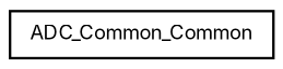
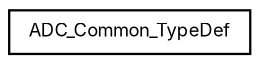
  digraph {
    rankdir=LR
    fontname=Inter
-   n1 [color=black fillcolor=white fontname=Inter fontsize=8 height=0.2 label=ADC_Common_Common shape=record style=filled width=0.4]
+   n1 [color=black fillcolor=white fontname=Inter fontsize=8 height=0.2 label=ADC_Common_TypeDef shape=record style=filled width=0.4]
  }
